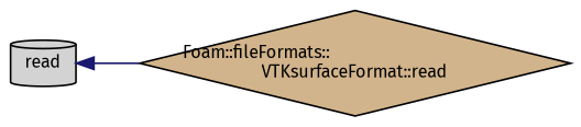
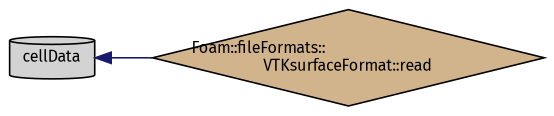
  digraph {
    rankdir=LR
    fontname="Fira Sans"
    node [color=black fontname="Fira Sans" fontsize=10 style=filled]
-   n1 [fillcolor=lightgrey fontcolor=black height=0.2 label=read shape=cylinder width=0.4]
+   n1 [fillcolor=lightgrey fontcolor=black height=0.2 label=cellData shape=cylinder width=0.4]
    n2 [height=0.2 label="Foam::fileFormats::\lVTKsurfaceFormat::read" shape=diamond width=0.4 fillcolor=tan]
    n1 -> n2 [color=midnightblue dir=back fontname="Fira Sans" fontsize=10 labelfontname=FreeSans labelfontsize=10 style=solid]
  }
